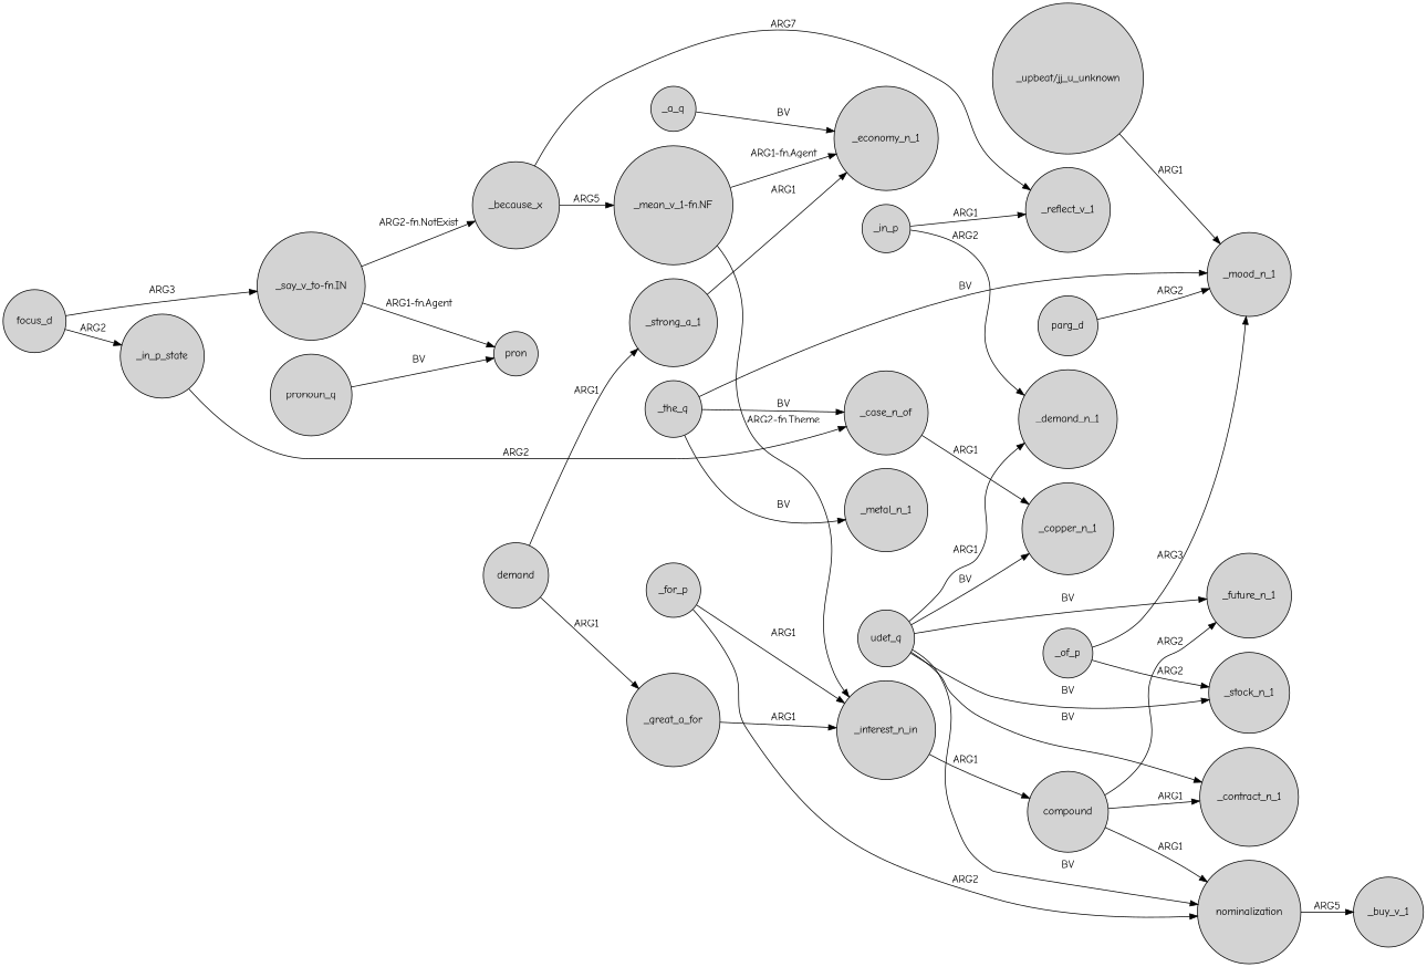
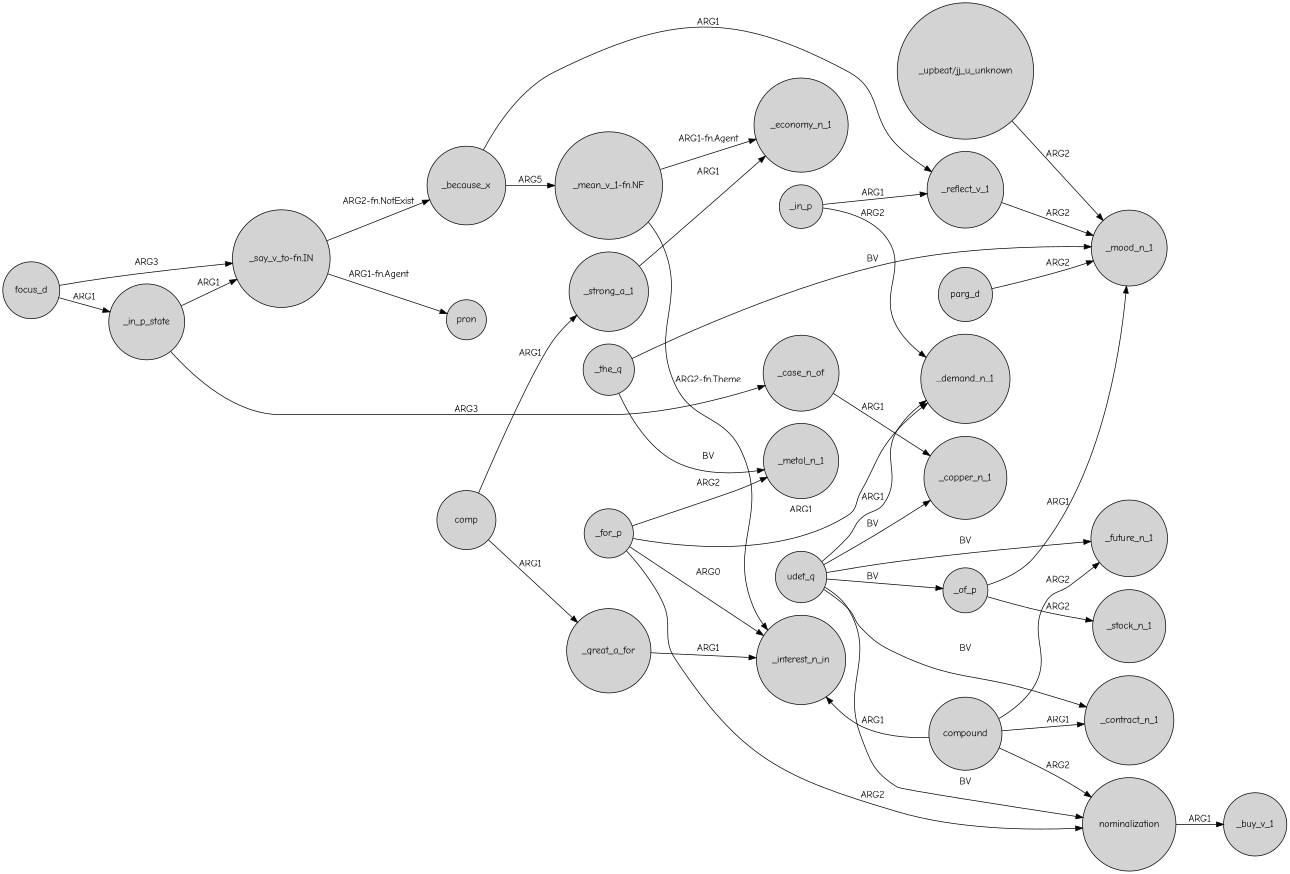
  digraph {
    fontname="Comic Neue"
    rankdir=LR
    node [fontname="Comic Neue" shape=circle style=filled]
    edge [fontname="Comic Neue"]
    udef_q
    _copper_n_1
    _contract_n_1
    nominalization
    _future_n_1
    _stock_n_1
    _demand_n_1
    _buy_v_1
    "_mean_v_1-fn.NF"
    _interest_n_in
    _economy_n_1
    _case_n_of
    "_say_v_to-fn.IN"
    _because_x
    pron
    _reflect_v_1
    _mood_n_1
    _for_p
    _metal_n_1
    _the_q
    focus_d
    _in_p_state
    compound
-   _a_q
-   comp [label=demand]
+   comp
    _great_a_for
    _strong_a_1
-   pronoun_q
    parg_d
    _of_p
    _in_p
    "_upbeat/jj_u_unknown"
    udef_q -> _copper_n_1 [label=BV]
    udef_q -> _contract_n_1 [label=BV]
    udef_q -> nominalization [label=BV]
    udef_q -> _future_n_1 [label=BV]
-   udef_q -> _stock_n_1 [label=BV]
+   udef_q -> _of_p [label=BV]
    udef_q -> _demand_n_1 [label=ARG1]
-   nominalization -> _buy_v_1 [label=ARG5]
+   nominalization -> _buy_v_1 [label=ARG1]
    "_mean_v_1-fn.NF" -> _interest_n_in [label="ARG2-fn.Theme"]
    "_mean_v_1-fn.NF" -> _economy_n_1 [label="ARG1-fn.Agent"]
    _case_n_of -> _copper_n_1 [label=ARG1]
    "_say_v_to-fn.IN" -> _because_x [label="ARG2-fn.NotExist"]
    "_say_v_to-fn.IN" -> pron [label="ARG1-fn.Agent"]
    _because_x -> "_mean_v_1-fn.NF" [label=ARG5]
-   _because_x -> _reflect_v_1 [label=ARG7]
+   _because_x -> _reflect_v_1 [label=ARG1]
+   _reflect_v_1 -> _mood_n_1 [label=ARG2]
    _for_p -> nominalization [label=ARG2]
-   _for_p -> _interest_n_in [label=ARG1]
-   _the_q -> _case_n_of [label=BV]
+   _for_p -> _demand_n_1 [label=ARG1]
+   _for_p -> _interest_n_in [label=ARG0]
+   _for_p -> _metal_n_1 [label=ARG2]
    _the_q -> _mood_n_1 [label=BV]
    _the_q -> _metal_n_1 [label=BV]
    focus_d -> "_say_v_to-fn.IN" [label=ARG3]
-   focus_d -> _in_p_state [label=ARG2]
-   _in_p_state -> _case_n_of [label=ARG2]
+   focus_d -> _in_p_state [label=ARG1]
+   _in_p_state -> _case_n_of [label=ARG3]
+   _in_p_state -> "_say_v_to-fn.IN" [label=ARG1]
    compound -> _contract_n_1 [label=ARG1]
-   compound -> nominalization [label=ARG1]
+   compound -> nominalization [label=ARG2]
    compound -> _future_n_1 [label=ARG2]
-   _interest_n_in -> compound [label=ARG1]
-   _a_q -> _economy_n_1 [label=BV]
+   compound -> _interest_n_in [label=ARG1]
    comp -> _great_a_for [label=ARG1]
    comp -> _strong_a_1 [label=ARG1]
    _great_a_for -> _interest_n_in [label=ARG1]
    _strong_a_1 -> _economy_n_1 [label=ARG1]
-   pronoun_q -> pron [label=BV]
    parg_d -> _mood_n_1 [label=ARG2]
    _of_p -> _stock_n_1 [label=ARG2]
-   _of_p -> _mood_n_1 [label=ARG3]
+   _of_p -> _mood_n_1 [label=ARG1]
    _in_p -> _demand_n_1 [label=ARG2]
    _in_p -> _reflect_v_1 [label=ARG1]
-   "_upbeat/jj_u_unknown" -> _mood_n_1 [label=ARG1]
+   "_upbeat/jj_u_unknown" -> _mood_n_1 [label=ARG2]
  }
